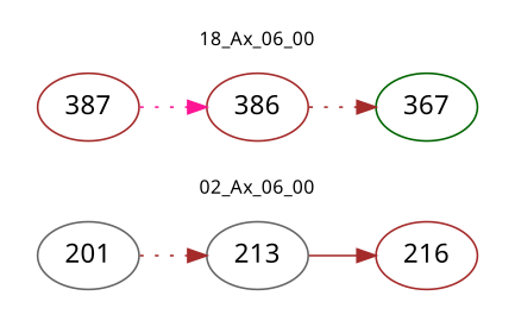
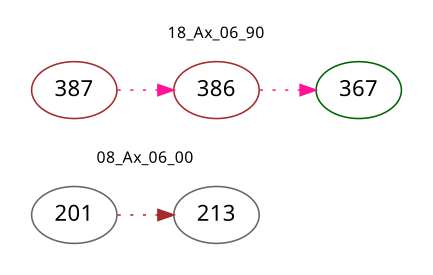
  digraph {
    fontname="Noto Sans"
    rankdir=LR
    node [color=brown fontname="Noto Sans"]
    edge [color=brown fontname="Noto Sans" style=dotted]
    n1 [color=gray40 label=213]
    n2 [color=gray40 label=201]
-   n3 [label=216]
    n4 [label=386]
    n5 [color=darkgreen label=367]
    n6 [label=387]
    subgraph cluster_1 {
      color=white
      fontsize=10
-     label="02_Ax_06_00"
+     label="08_Ax_06_00"
      n1
      n2
-     n3
    }
    subgraph cluster_2 {
      color=white
      fontsize=10
-     label="18_Ax_06_00"
+     label="18_Ax_06_90"
      n4
      n5
      n6
    }
-   n1 -> n3 [style=solid]
    n2 -> n1
-   n4 -> n5
+   n4 -> n5 [color=deeppink]
    n6 -> n4 [color=deeppink]
  }
